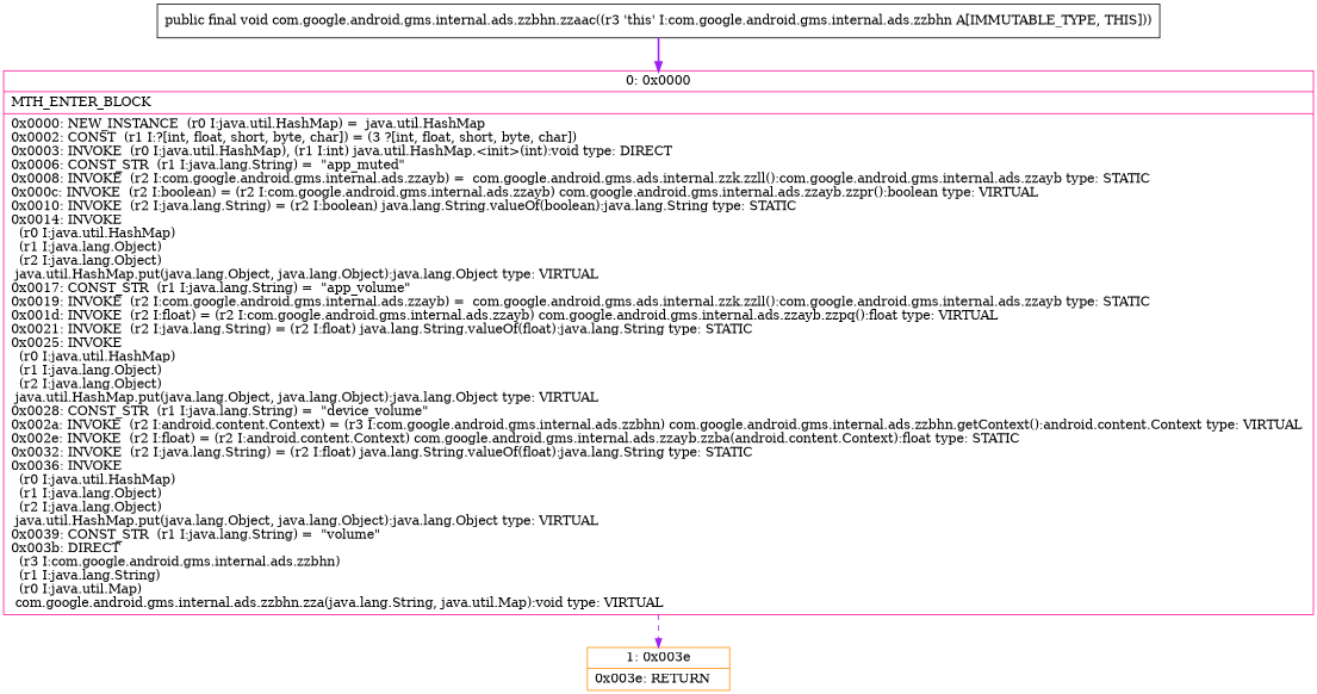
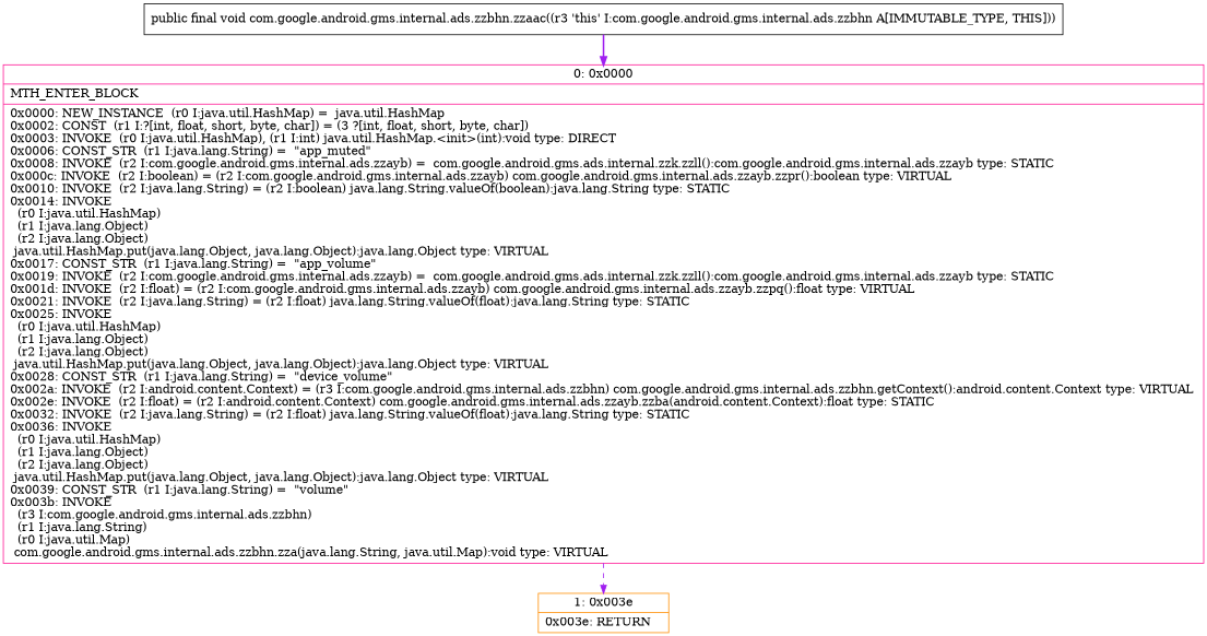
  digraph {
    node [shape=record]
    edge [color=purple]
-   n1 [label="{0\:\ 0x0000|MTH_ENTER_BLOCK\l|0x0000: NEW_INSTANCE  (r0 I:java.util.HashMap) =  java.util.HashMap \l0x0002: CONST  (r1 I:?[int, float, short, byte, char]) = (3 ?[int, float, short, byte, char]) \l0x0003: INVOKE  (r0 I:java.util.HashMap), (r1 I:int) java.util.HashMap.\<init\>(int):void type: DIRECT \l0x0006: CONST_STR  (r1 I:java.lang.String) =  \"app_muted\" \l0x0008: INVOKE  (r2 I:com.google.android.gms.internal.ads.zzayb) =  com.google.android.gms.ads.internal.zzk.zzll():com.google.android.gms.internal.ads.zzayb type: STATIC \l0x000c: INVOKE  (r2 I:boolean) = (r2 I:com.google.android.gms.internal.ads.zzayb) com.google.android.gms.internal.ads.zzayb.zzpr():boolean type: VIRTUAL \l0x0010: INVOKE  (r2 I:java.lang.String) = (r2 I:boolean) java.lang.String.valueOf(boolean):java.lang.String type: STATIC \l0x0014: INVOKE  \l  (r0 I:java.util.HashMap)\l  (r1 I:java.lang.Object)\l  (r2 I:java.lang.Object)\l java.util.HashMap.put(java.lang.Object, java.lang.Object):java.lang.Object type: VIRTUAL \l0x0017: CONST_STR  (r1 I:java.lang.String) =  \"app_volume\" \l0x0019: INVOKE  (r2 I:com.google.android.gms.internal.ads.zzayb) =  com.google.android.gms.ads.internal.zzk.zzll():com.google.android.gms.internal.ads.zzayb type: STATIC \l0x001d: INVOKE  (r2 I:float) = (r2 I:com.google.android.gms.internal.ads.zzayb) com.google.android.gms.internal.ads.zzayb.zzpq():float type: VIRTUAL \l0x0021: INVOKE  (r2 I:java.lang.String) = (r2 I:float) java.lang.String.valueOf(float):java.lang.String type: STATIC \l0x0025: INVOKE  \l  (r0 I:java.util.HashMap)\l  (r1 I:java.lang.Object)\l  (r2 I:java.lang.Object)\l java.util.HashMap.put(java.lang.Object, java.lang.Object):java.lang.Object type: VIRTUAL \l0x0028: CONST_STR  (r1 I:java.lang.String) =  \"device_volume\" \l0x002a: INVOKE  (r2 I:android.content.Context) = (r3 I:com.google.android.gms.internal.ads.zzbhn) com.google.android.gms.internal.ads.zzbhn.getContext():android.content.Context type: VIRTUAL \l0x002e: INVOKE  (r2 I:float) = (r2 I:android.content.Context) com.google.android.gms.internal.ads.zzayb.zzba(android.content.Context):float type: STATIC \l0x0032: INVOKE  (r2 I:java.lang.String) = (r2 I:float) java.lang.String.valueOf(float):java.lang.String type: STATIC \l0x0036: INVOKE  \l  (r0 I:java.util.HashMap)\l  (r1 I:java.lang.Object)\l  (r2 I:java.lang.Object)\l java.util.HashMap.put(java.lang.Object, java.lang.Object):java.lang.Object type: VIRTUAL \l0x0039: CONST_STR  (r1 I:java.lang.String) =  \"volume\" \l0x003b: DIRECT  \l  (r3 I:com.google.android.gms.internal.ads.zzbhn)\l  (r1 I:java.lang.String)\l  (r0 I:java.util.Map)\l com.google.android.gms.internal.ads.zzbhn.zza(java.lang.String, java.util.Map):void type: VIRTUAL \l}" color=deeppink]
+   n1 [label="{0\:\ 0x0000|MTH_ENTER_BLOCK\l|0x0000: NEW_INSTANCE  (r0 I:java.util.HashMap) =  java.util.HashMap \l0x0002: CONST  (r1 I:?[int, float, short, byte, char]) = (3 ?[int, float, short, byte, char]) \l0x0003: INVOKE  (r0 I:java.util.HashMap), (r1 I:int) java.util.HashMap.\<init\>(int):void type: DIRECT \l0x0006: CONST_STR  (r1 I:java.lang.String) =  \"app_muted\" \l0x0008: INVOKE  (r2 I:com.google.android.gms.internal.ads.zzayb) =  com.google.android.gms.ads.internal.zzk.zzll():com.google.android.gms.internal.ads.zzayb type: STATIC \l0x000c: INVOKE  (r2 I:boolean) = (r2 I:com.google.android.gms.internal.ads.zzayb) com.google.android.gms.internal.ads.zzayb.zzpr():boolean type: VIRTUAL \l0x0010: INVOKE  (r2 I:java.lang.String) = (r2 I:boolean) java.lang.String.valueOf(boolean):java.lang.String type: STATIC \l0x0014: INVOKE  \l  (r0 I:java.util.HashMap)\l  (r1 I:java.lang.Object)\l  (r2 I:java.lang.Object)\l java.util.HashMap.put(java.lang.Object, java.lang.Object):java.lang.Object type: VIRTUAL \l0x0017: CONST_STR  (r1 I:java.lang.String) =  \"app_volume\" \l0x0019: INVOKE  (r2 I:com.google.android.gms.internal.ads.zzayb) =  com.google.android.gms.ads.internal.zzk.zzll():com.google.android.gms.internal.ads.zzayb type: STATIC \l0x001d: INVOKE  (r2 I:float) = (r2 I:com.google.android.gms.internal.ads.zzayb) com.google.android.gms.internal.ads.zzayb.zzpq():float type: VIRTUAL \l0x0021: INVOKE  (r2 I:java.lang.String) = (r2 I:float) java.lang.String.valueOf(float):java.lang.String type: STATIC \l0x0025: INVOKE  \l  (r0 I:java.util.HashMap)\l  (r1 I:java.lang.Object)\l  (r2 I:java.lang.Object)\l java.util.HashMap.put(java.lang.Object, java.lang.Object):java.lang.Object type: VIRTUAL \l0x0028: CONST_STR  (r1 I:java.lang.String) =  \"device_volume\" \l0x002a: INVOKE  (r2 I:android.content.Context) = (r3 I:com.google.android.gms.internal.ads.zzbhn) com.google.android.gms.internal.ads.zzbhn.getContext():android.content.Context type: VIRTUAL \l0x002e: INVOKE  (r2 I:float) = (r2 I:android.content.Context) com.google.android.gms.internal.ads.zzayb.zzba(android.content.Context):float type: STATIC \l0x0032: INVOKE  (r2 I:java.lang.String) = (r2 I:float) java.lang.String.valueOf(float):java.lang.String type: STATIC \l0x0036: INVOKE  \l  (r0 I:java.util.HashMap)\l  (r1 I:java.lang.Object)\l  (r2 I:java.lang.Object)\l java.util.HashMap.put(java.lang.Object, java.lang.Object):java.lang.Object type: VIRTUAL \l0x0039: CONST_STR  (r1 I:java.lang.String) =  \"volume\" \l0x003b: INVOKE  \l  (r3 I:com.google.android.gms.internal.ads.zzbhn)\l  (r1 I:java.lang.String)\l  (r0 I:java.util.Map)\l com.google.android.gms.internal.ads.zzbhn.zza(java.lang.String, java.util.Map):void type: VIRTUAL \l}" color=deeppink]
    n2 [label="{1\:\ 0x003e|0x003e: RETURN   \l}" color=darkorange]
    n3 [label="{public final void com.google.android.gms.internal.ads.zzbhn.zzaac((r3 'this' I:com.google.android.gms.internal.ads.zzbhn A[IMMUTABLE_TYPE, THIS])) }" color=black]
    n1 -> n2 [style=dashed]
    n3 -> n1 [style=bold]
  }
